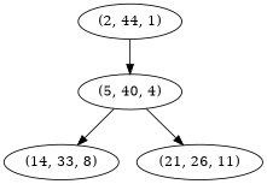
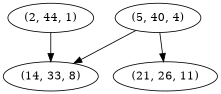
  digraph {
    "(2, 44, 1)"
    "(5, 40, 4)"
    "(14, 33, 8)"
    "(21, 26, 11)"
-   "(2, 44, 1)" -> "(5, 40, 4)"
+   "(2, 44, 1)" -> "(14, 33, 8)"
    "(5, 40, 4)" -> "(14, 33, 8)"
    "(5, 40, 4)" -> "(21, 26, 11)"
  }
